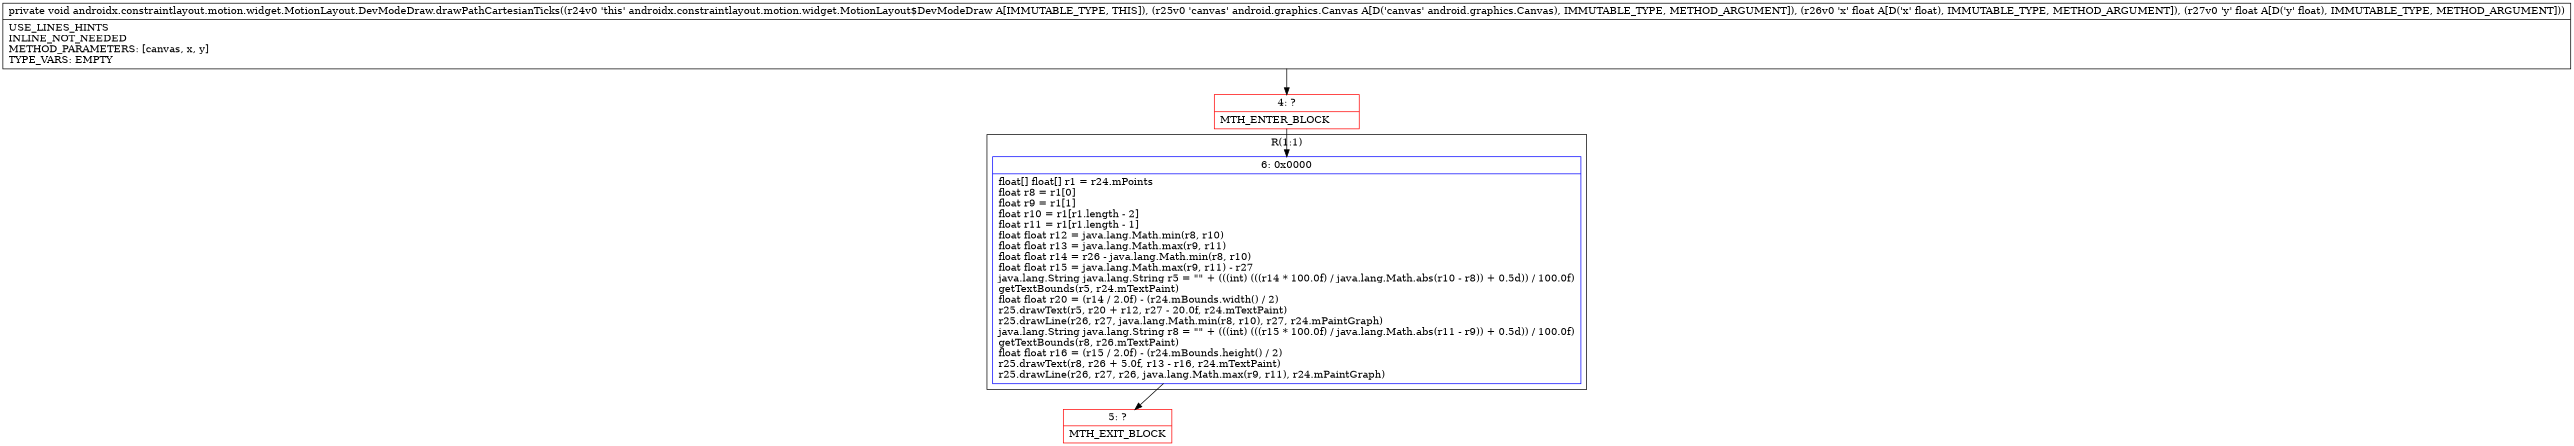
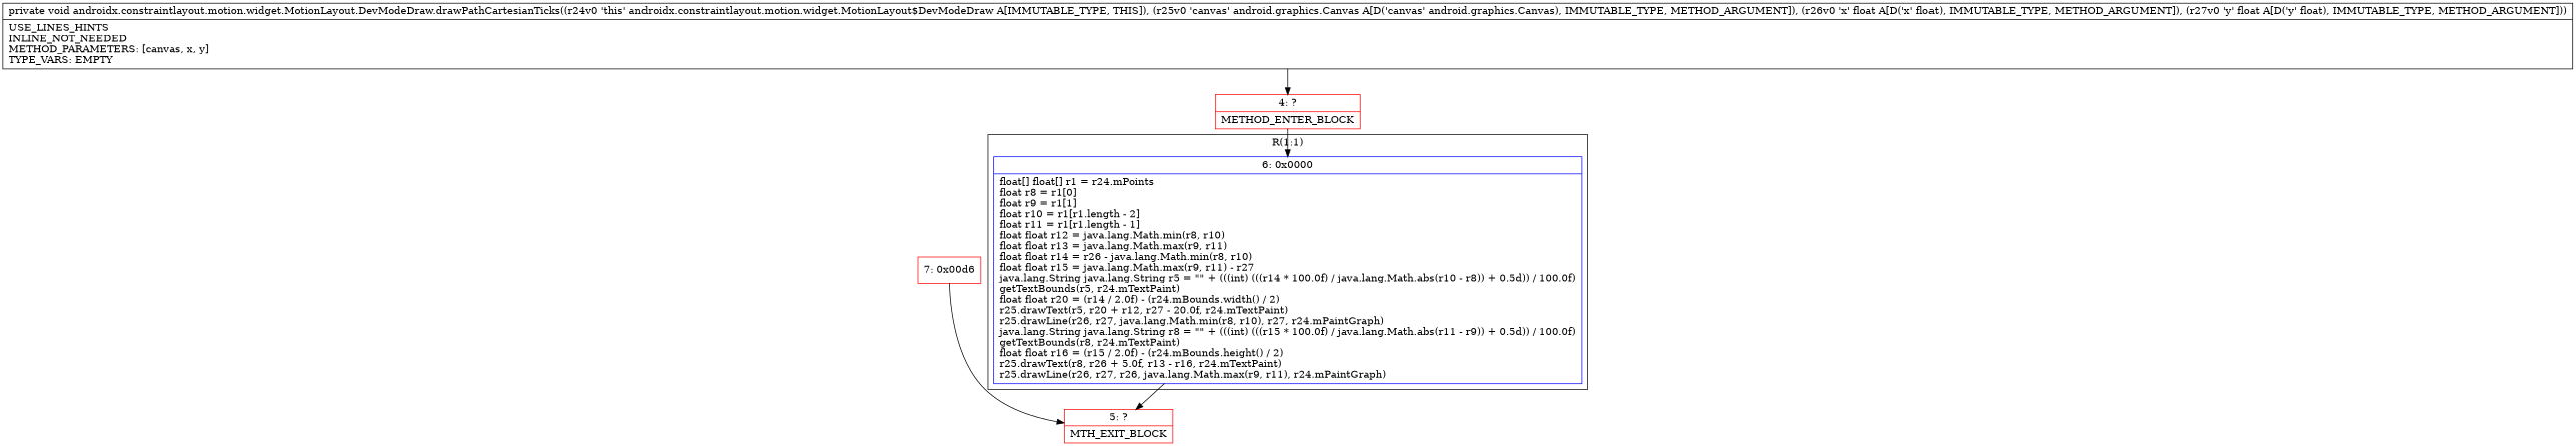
  digraph {
    node [color=red shape=record]
-   n1 [color=blue label="{6\:\ 0x0000|float[] float[] r1 = r24.mPoints\lfloat r8 = r1[0]\lfloat r9 = r1[1]\lfloat r10 = r1[r1.length \- 2]\lfloat r11 = r1[r1.length \- 1]\lfloat float r12 = java.lang.Math.min(r8, r10)\lfloat float r13 = java.lang.Math.max(r9, r11)\lfloat float r14 = r26 \- java.lang.Math.min(r8, r10)\lfloat float r15 = java.lang.Math.max(r9, r11) \- r27\ljava.lang.String java.lang.String r5 = \"\" + (((int) (((r14 * 100.0f) \/ java.lang.Math.abs(r10 \- r8)) + 0.5d)) \/ 100.0f)\lgetTextBounds(r5, r24.mTextPaint)\lfloat float r20 = (r14 \/ 2.0f) \- (r24.mBounds.width() \/ 2)\lr25.drawText(r5, r20 + r12, r27 \- 20.0f, r24.mTextPaint)\lr25.drawLine(r26, r27, java.lang.Math.min(r8, r10), r27, r24.mPaintGraph)\ljava.lang.String java.lang.String r8 = \"\" + (((int) (((r15 * 100.0f) \/ java.lang.Math.abs(r11 \- r9)) + 0.5d)) \/ 100.0f)\lgetTextBounds(r8, r26.mTextPaint)\lfloat float r16 = (r15 \/ 2.0f) \- (r24.mBounds.height() \/ 2)\lr25.drawText(r8, r26 + 5.0f, r13 \- r16, r24.mTextPaint)\lr25.drawLine(r26, r27, r26, java.lang.Math.max(r9, r11), r24.mPaintGraph)\l}"]
+   n1 [color=blue label="{6\:\ 0x0000|float[] float[] r1 = r24.mPoints\lfloat r8 = r1[0]\lfloat r9 = r1[1]\lfloat r10 = r1[r1.length \- 2]\lfloat r11 = r1[r1.length \- 1]\lfloat float r12 = java.lang.Math.min(r8, r10)\lfloat float r13 = java.lang.Math.max(r9, r11)\lfloat float r14 = r26 \- java.lang.Math.min(r8, r10)\lfloat float r15 = java.lang.Math.max(r9, r11) \- r27\ljava.lang.String java.lang.String r5 = \"\" + (((int) (((r14 * 100.0f) \/ java.lang.Math.abs(r10 \- r8)) + 0.5d)) \/ 100.0f)\lgetTextBounds(r5, r24.mTextPaint)\lfloat float r20 = (r14 \/ 2.0f) \- (r24.mBounds.width() \/ 2)\lr25.drawText(r5, r20 + r12, r27 \- 20.0f, r24.mTextPaint)\lr25.drawLine(r26, r27, java.lang.Math.min(r8, r10), r27, r24.mPaintGraph)\ljava.lang.String java.lang.String r8 = \"\" + (((int) (((r15 * 100.0f) \/ java.lang.Math.abs(r11 \- r9)) + 0.5d)) \/ 100.0f)\lgetTextBounds(r8, r24.mTextPaint)\lfloat float r16 = (r15 \/ 2.0f) \- (r24.mBounds.height() \/ 2)\lr25.drawText(r8, r26 + 5.0f, r13 \- r16, r24.mTextPaint)\lr25.drawLine(r26, r27, r26, java.lang.Math.max(r9, r11), r24.mPaintGraph)\l}"]
    n2 [label="{5\:\ ?|MTH_EXIT_BLOCK\l}"]
-   n4 [label="{4\:\ ?|MTH_ENTER_BLOCK\l}"]
+   n3 [label="{7\:\ 0x00d6}"]
+   n4 [label="{4\:\ ?|METHOD_ENTER_BLOCK\l}"]
    n5 [label="{private void androidx.constraintlayout.motion.widget.MotionLayout.DevModeDraw.drawPathCartesianTicks((r24v0 'this' androidx.constraintlayout.motion.widget.MotionLayout$DevModeDraw A[IMMUTABLE_TYPE, THIS]), (r25v0 'canvas' android.graphics.Canvas A[D('canvas' android.graphics.Canvas), IMMUTABLE_TYPE, METHOD_ARGUMENT]), (r26v0 'x' float A[D('x' float), IMMUTABLE_TYPE, METHOD_ARGUMENT]), (r27v0 'y' float A[D('y' float), IMMUTABLE_TYPE, METHOD_ARGUMENT]))  | USE_LINES_HINTS\lINLINE_NOT_NEEDED\lMETHOD_PARAMETERS: [canvas, x, y]\lTYPE_VARS: EMPTY\l}" color=""]
    subgraph cluster_1 {
      label="R(1:1)"
      n1
    }
    n1 -> n2
+   n3 -> n2
    n4 -> n1
    n5 -> n4
  }
